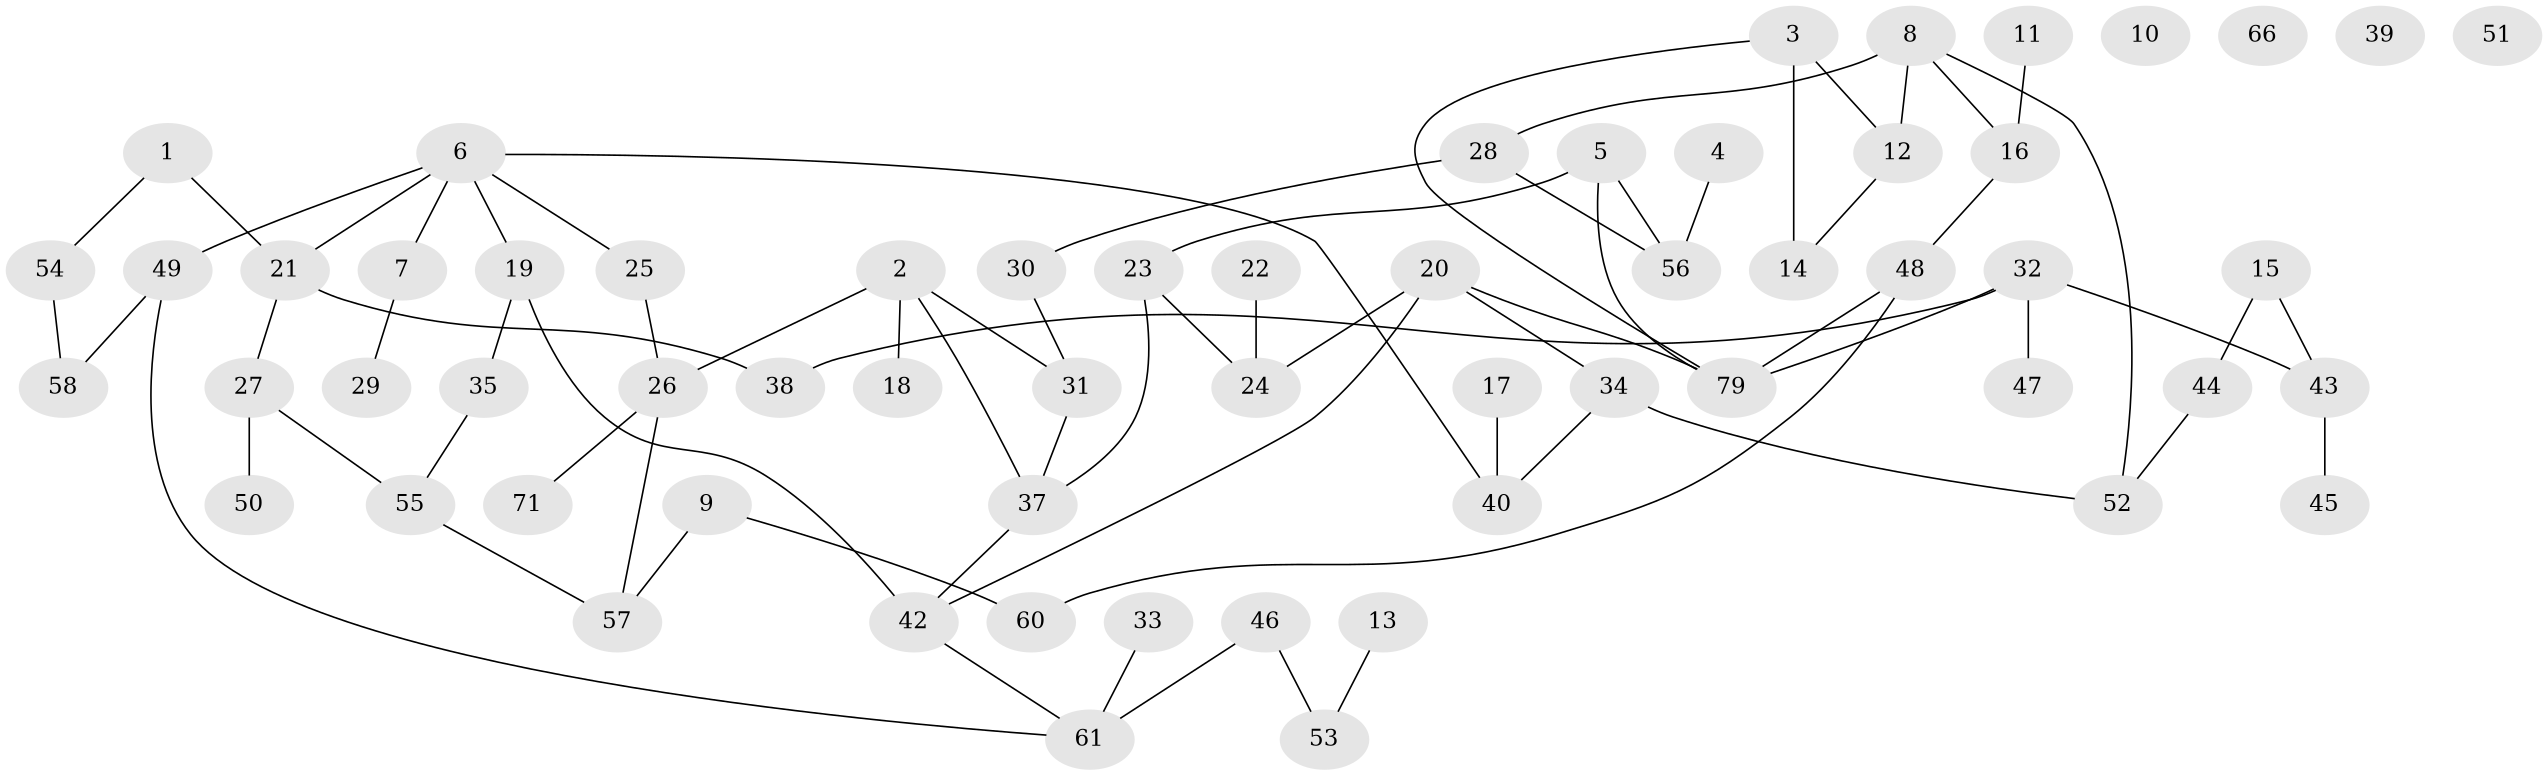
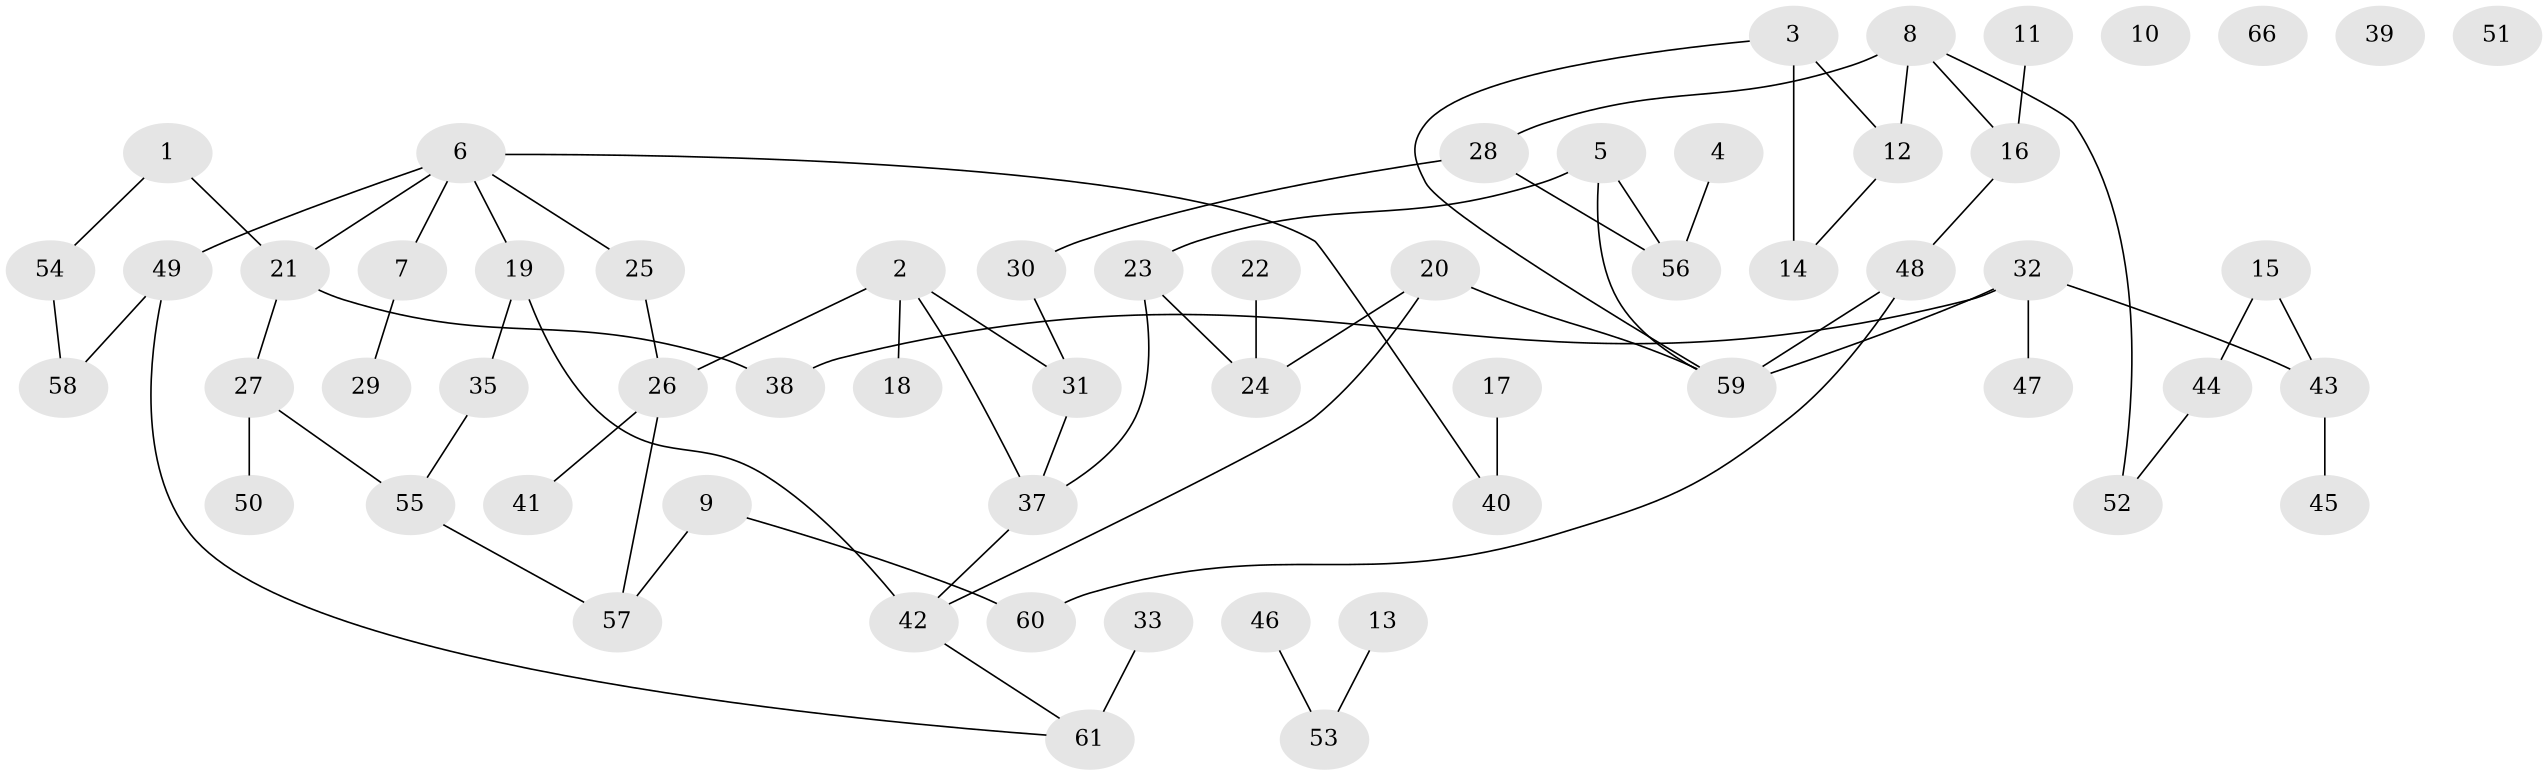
  graph {
    node [color=gray90 style=filled]
    1
    21
    54
    27
    38
    58
    2
    18
    26
    31
    37
    57
-   41 [label=71]
+   41
    42
    3
    12
    14
-   59 [label=79]
+   59
    4
    56
    5
    23
    24
    6
    7
    19
    25
    40
    49
    29
    35
    61
    8
    16
    28
    52
    48
    30
    9
    60
    10
    11
    13
    53
    15
    43
    44
    45
    17
    55
    20
-   34
    50
    22
    32
    47
    33
    n58 [label=66]
    39
    46
    51
    1 -- 21
    1 -- 54
    21 -- 27
    21 -- 38
    54 -- 58
    27 -- 55
    27 -- 50
    2 -- 18
    2 -- 26
    2 -- 31
    2 -- 37
    26 -- 57
    26 -- 41
    31 -- 37
    37 -- 42
    42 -- 61
    3 -- 12
    3 -- 14
    3 -- 59
    12 -- 14
    4 -- 56
    5 -- 59
    5 -- 56
    5 -- 23
    23 -- 37
    23 -- 24
    6 -- 21
    6 -- 7
    6 -- 19
    6 -- 25
    6 -- 40
    6 -- 49
    7 -- 29
    19 -- 42
    19 -- 35
    25 -- 26
    49 -- 58
    49 -- 61
    35 -- 55
    8 -- 12
    8 -- 16
    8 -- 28
    8 -- 52
    16 -- 48
    28 -- 56
    28 -- 30
    48 -- 59
    48 -- 60
    30 -- 31
    9 -- 57
    9 -- 60
    11 -- 16
    13 -- 53
    15 -- 43
    15 -- 44
    43 -- 45
    44 -- 52
    17 -- 40
    55 -- 57
    20 -- 42
    20 -- 59
    20 -- 24
-   20 -- 34
-   34 -- 40
-   34 -- 52
    22 -- 24
    32 -- 38
    32 -- 59
    32 -- 43
    32 -- 47
    33 -- 61
-   46 -- 61
    46 -- 53
  }
